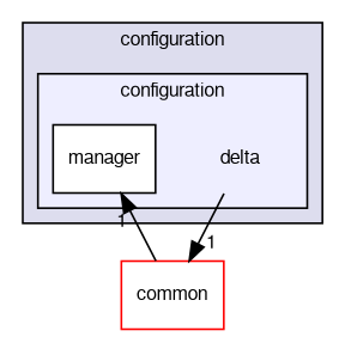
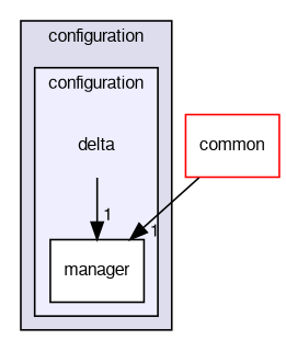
  digraph {
    compound=true
    node [fontname=FreeSans fontsize=10 shape=box]
    edge [headlabel=1 labeldistance=1.5 labelfontname=FreeSans labelfontsize=10]
    n1 [label=delta shape=plaintext]
    n2 [color=black fillcolor=white label=manager style=filled]
    n3 [color=red label=common]
    subgraph cluster_1 {
      bgcolor="#ddddee"
      fontname=FreeSans
      fontsize=10
      label=configuration
      pencolor=black
      subgraph cluster_2 {
        bgcolor="#eeeeff"
        fontname=FreeSans
        fontsize=10
        label=configuration
        pencolor=black
        n1
        n2
      }
    }
-   n1 -> n3
+   n1 -> n2
    n3 -> n2
  }
